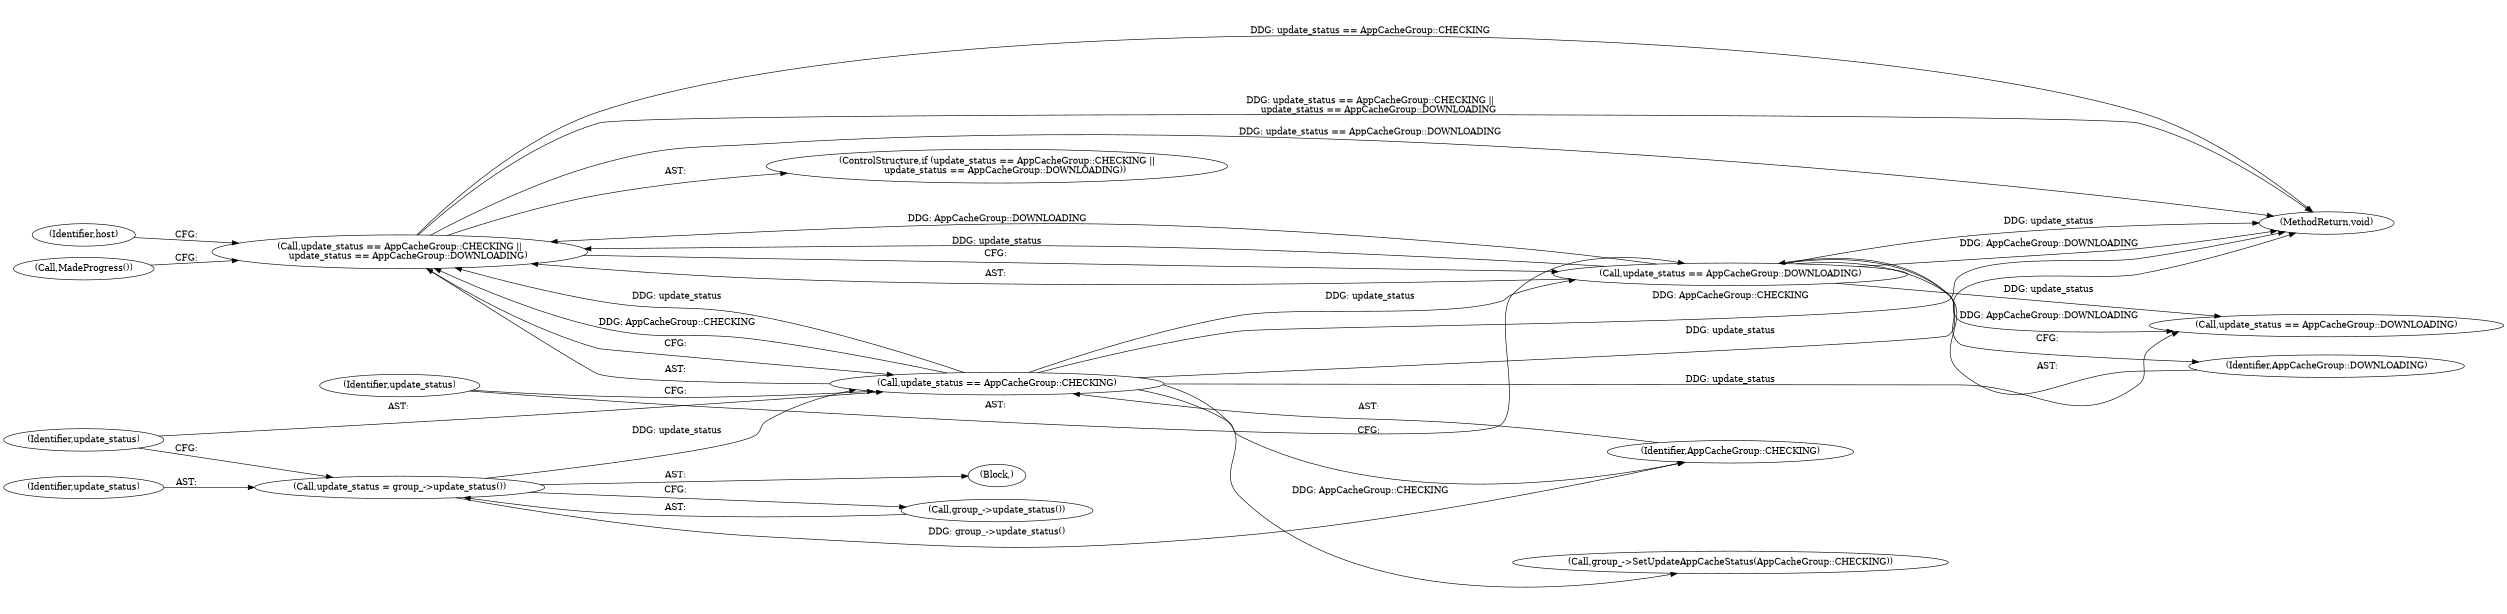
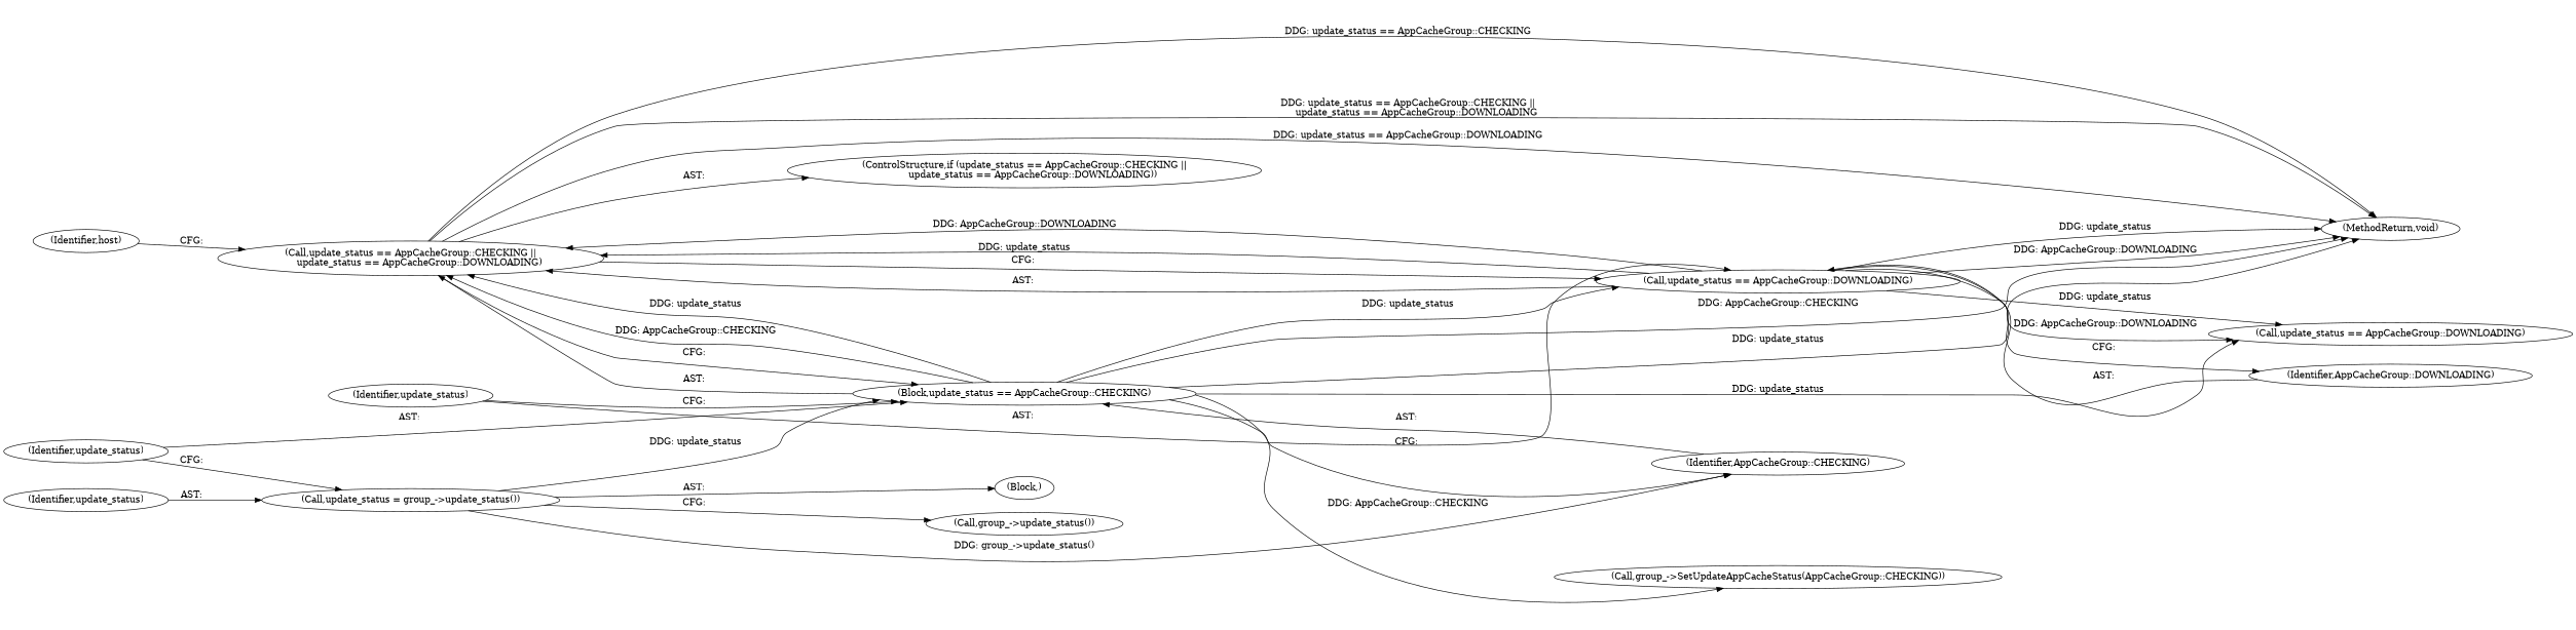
  digraph {
    rankdir=LR
    n1 [label="(Call,update_status == AppCacheGroup::CHECKING ||\n      update_status == AppCacheGroup::DOWNLOADING)"]
-   n2 [label="(Call,update_status == AppCacheGroup::CHECKING)"]
+   n2 [label="(Block,update_status == AppCacheGroup::CHECKING)"]
    n3 [label="(Call,update_status == AppCacheGroup::DOWNLOADING)"]
    n4 [label="(ControlStructure,if (update_status == AppCacheGroup::CHECKING ||\n      update_status == AppCacheGroup::DOWNLOADING))"]
    n5 [label="(MethodReturn,void)"]
    n6 [label="(Identifier,AppCacheGroup::CHECKING)"]
    n7 [label="(Call,group_->SetUpdateAppCacheStatus(AppCacheGroup::CHECKING))"]
    n8 [label="(Call,update_status == AppCacheGroup::DOWNLOADING)"]
    n9 [label="(Identifier,AppCacheGroup::DOWNLOADING)"]
    n10 [label="(Call,update_status = group_->update_status())"]
    n11 [label="(Block,)"]
    n12 [label="(Call,group_->update_status())"]
    n13 [label="(Identifier,update_status)"]
    n14 [label="(Identifier,update_status)"]
    n15 [label="(Identifier,host)"]
-   n16 [label="(Call,MadeProgress())"]
    n17 [label="(Identifier,update_status)"]
    n1 -> n2 [label="CFG: "]
    n1 -> n3 [label="CFG: "]
    n1 -> n4 [label="AST: "]
    n1 -> n5 [label="DDG: update_status == AppCacheGroup::CHECKING ||\n      update_status == AppCacheGroup::DOWNLOADING"]
    n1 -> n5 [label="DDG: update_status == AppCacheGroup::DOWNLOADING"]
    n1 -> n5 [label="DDG: update_status == AppCacheGroup::CHECKING"]
    n2 -> n1 [label="AST: "]
    n2 -> n1 [label="DDG: update_status"]
    n2 -> n1 [label="DDG: AppCacheGroup::CHECKING"]
    n2 -> n3 [label="DDG: update_status"]
    n2 -> n5 [label="DDG: AppCacheGroup::CHECKING"]
    n2 -> n5 [label="DDG: update_status"]
    n2 -> n6 [label="CFG: "]
    n2 -> n7 [label="DDG: AppCacheGroup::CHECKING"]
    n2 -> n8 [label="DDG: update_status"]
    n3 -> n1 [label="AST: "]
    n3 -> n1 [label="DDG: update_status"]
    n3 -> n1 [label="DDG: AppCacheGroup::DOWNLOADING"]
    n3 -> n5 [label="DDG: update_status"]
    n3 -> n5 [label="DDG: AppCacheGroup::DOWNLOADING"]
    n3 -> n8 [label="DDG: update_status"]
    n3 -> n8 [label="DDG: AppCacheGroup::DOWNLOADING"]
    n3 -> n9 [label="CFG: "]
    n6 -> n2 [label="AST: "]
    n9 -> n3 [label="AST: "]
    n10 -> n2 [label="DDG: update_status"]
    n10 -> n6 [label="DDG: group_->update_status()"]
    n10 -> n11 [label="AST: "]
    n10 -> n12 [label="CFG: "]
-   n12 -> n10 [label="AST: "]
    n13 -> n10 [label="AST: "]
    n14 -> n2 [label="CFG: "]
    n14 -> n3 [label="AST: "]
    n15 -> n1 [label="CFG: "]
-   n16 -> n1 [label="CFG: "]
    n17 -> n2 [label="AST: "]
    n17 -> n10 [label="CFG: "]
  }
